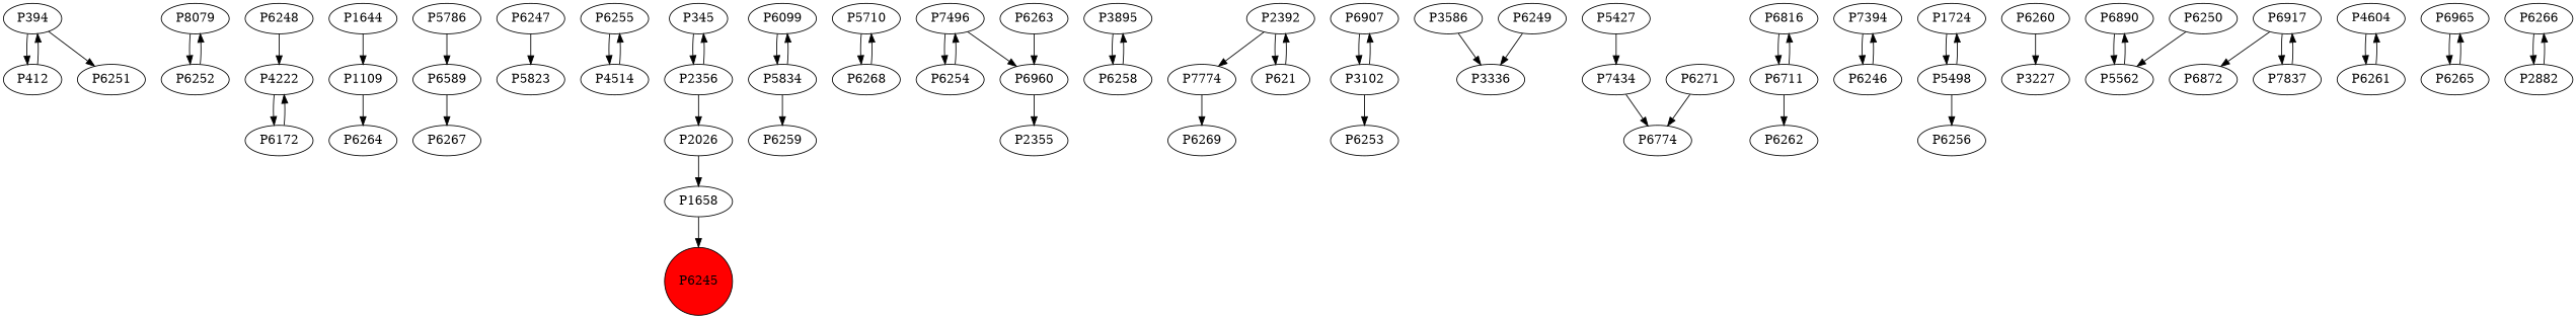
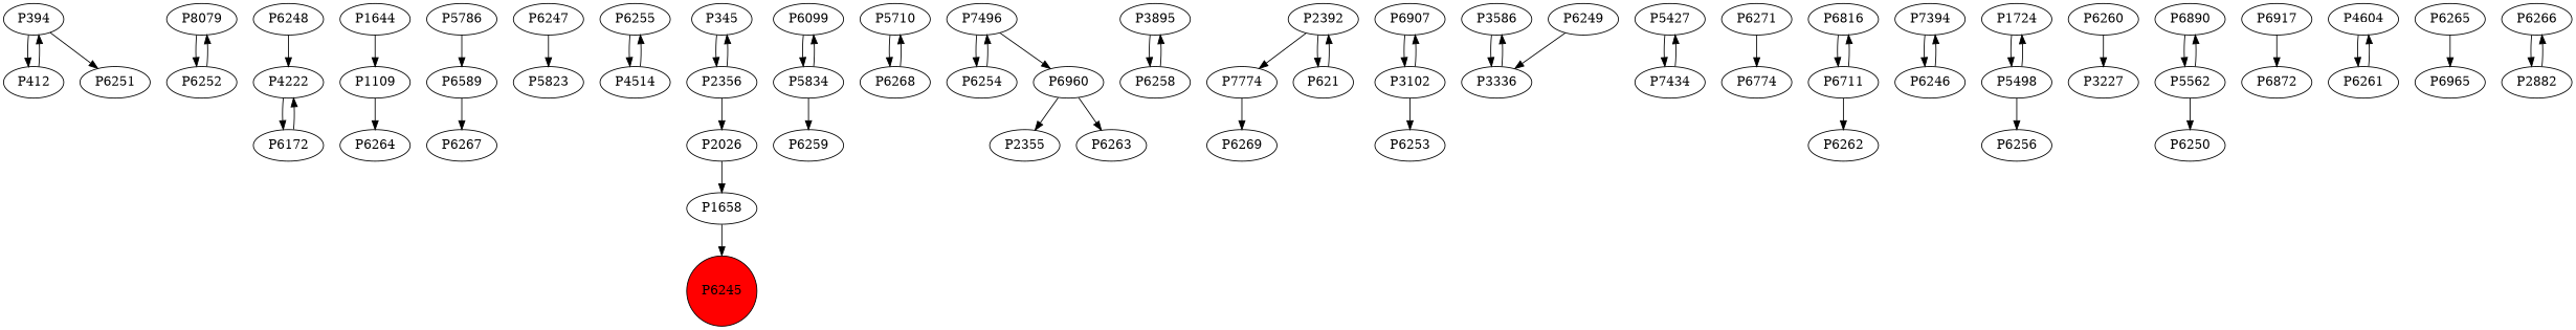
  digraph {
    P394
    P412
    P6251
    P8079
    P6252
    P4222
    P6172
    P6248
    P1109
    P6264
    P1644
    P6589
    P6267
    P6247
    P5823
    P6255
    P4514
    P345
    P2356
    P2026
    P1658
    P6099
    P5834
    P6259
    P5710
    P6268
    P7496
    P6254
    P6960
    P2355
    P6263
    P3895
    P6258
    n34 [label=P7774]
    P6269
    P6907
    P3102
    P6253
    P3586
    P3336
    P6249
    P5427
    P7434
    P6271
    P6774
    n46 [label=P6816]
    P6711
    P6262
    P7394
    P6246
    P1724
    P5498
    P6256
    P5786
    P6260
    P3227
    P6890
    P5562
    P6250
    n60 [label=P6872]
    P6917
-   P7837
    n63 [label=P4604]
    P6261
    P2392
    P621
    P6245 [fillcolor=red shape=circle style=filled]
    P6965
    P6265
    P6266
    P2882
    P394 -> P412
    P394 -> P6251
    P412 -> P394
    P8079 -> P6252
    P6252 -> P8079
    P4222 -> P6172
    P6172 -> P4222
    P6248 -> P4222
    P1109 -> P6264
    P1644 -> P1109
    P6589 -> P6267
    P6247 -> P5823
    P6255 -> P4514
    P4514 -> P6255
    P345 -> P2356
    P2356 -> P345
    P2356 -> P2026
    P2026 -> P1658
    P1658 -> P6245
    P6099 -> P5834
    P5834 -> P6099
    P5834 -> P6259
    P5710 -> P6268
    P6268 -> P5710
    P7496 -> P6254
    P7496 -> P6960
    P6254 -> P7496
    P6960 -> P2355
-   P6263 -> P6960
+   P6960 -> P6263
    P3895 -> P6258
    P6258 -> P3895
    n34 -> P6269
    P6907 -> P3102
    P3102 -> P6907
    P3102 -> P6253
    P3586 -> P3336
+   P3336 -> P3586
    P6249 -> P3336
    P5427 -> P7434
-   P7434 -> P6774
+   P7434 -> P5427
    P6271 -> P6774
    n46 -> P6711
    P6711 -> n46
    P6711 -> P6262
    P7394 -> P6246
    P6246 -> P7394
    P1724 -> P5498
    P5498 -> P1724
    P5498 -> P6256
    P5786 -> P6589
    P6260 -> P3227
    P6890 -> P5562
    P5562 -> P6890
-   P6250 -> P5562
+   P5562 -> P6250
    P6917 -> n60
-   P6917 -> P7837
-   P7837 -> P6917
    n63 -> P6261
    P6261 -> n63
    P2392 -> n34
    P2392 -> P621
    P621 -> P2392
-   P6965 -> P6265
    P6265 -> P6965
    P6266 -> P2882
    P2882 -> P6266
  }
